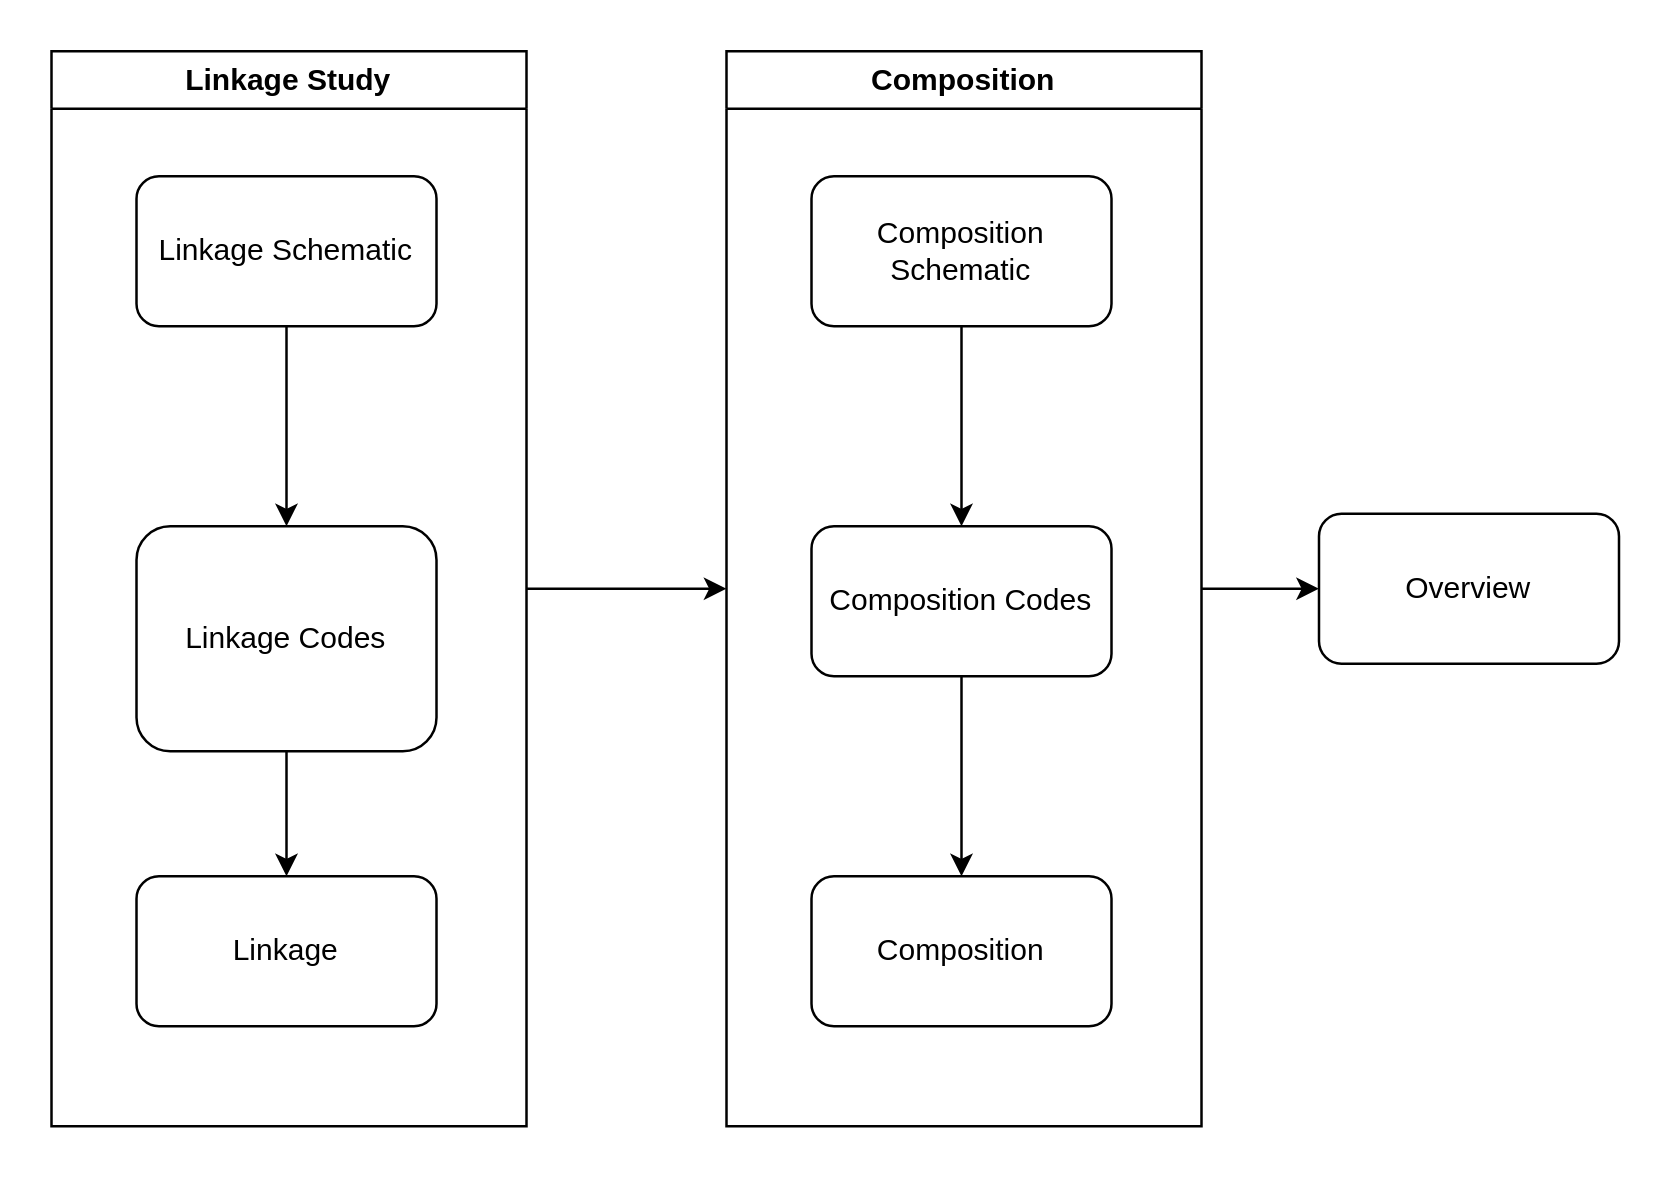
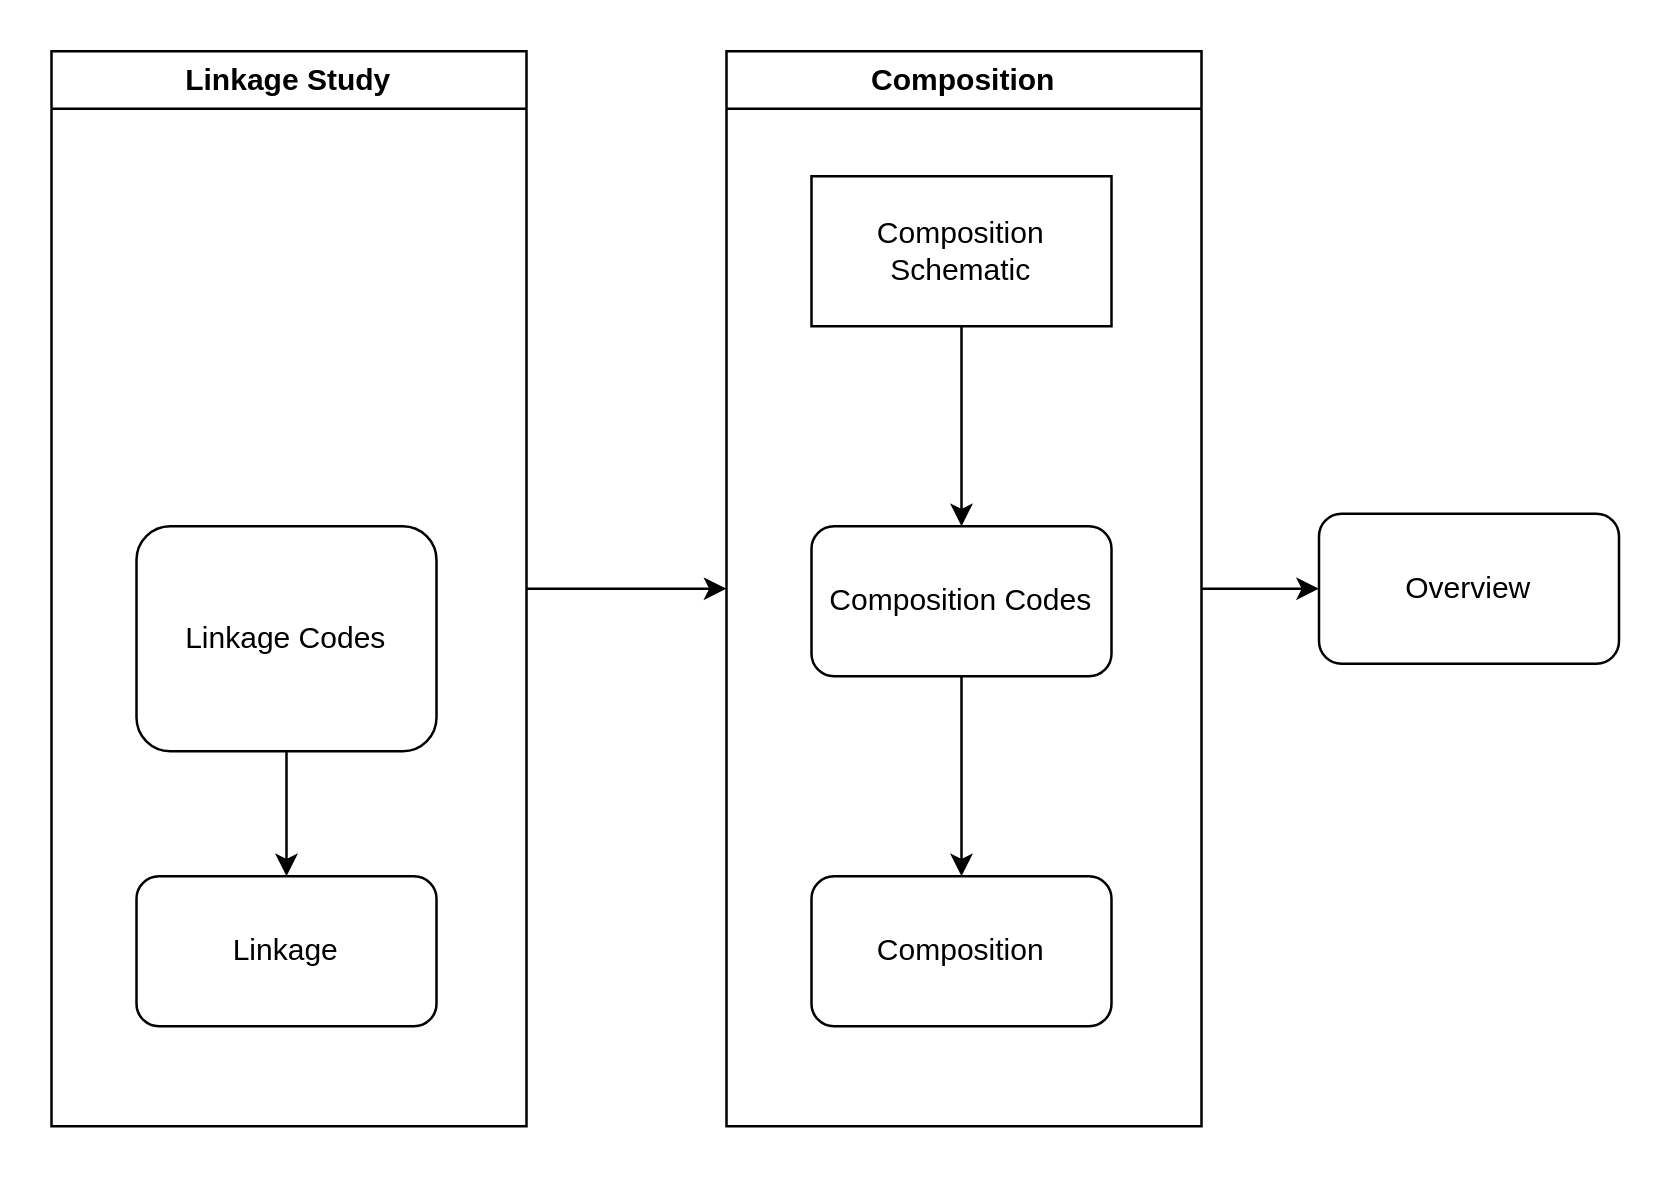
  <mxCell id="0" />
  <mxCell id="1" parent="0" />
  <mxCell id="2" value="" style="edgeStyle=orthogonalEdgeStyle;rounded=0;orthogonalLoop=1;jettySize=auto;html=1;" edge="1" parent="1" source="3" target="10"><mxGeometry relative="1" as="geometry" /></mxCell>
  <mxCell id="3" value="Linkage Study" style="swimlane;whiteSpace=wrap;html=1;" vertex="1" parent="1"><mxGeometry x="20" y="20" width="190" height="430" as="geometry" /></mxCell>
- <mxCell id="4" value="" style="edgeStyle=orthogonalEdgeStyle;rounded=0;orthogonalLoop=1;jettySize=auto;html=1;" edge="1" parent="3" source="5" target="7"><mxGeometry relative="1" as="geometry" /></mxCell>
- <mxCell id="5" value="Linkage Schematic" style="rounded=1;whiteSpace=wrap;html=1;" vertex="1" parent="3"><mxGeometry x="34" y="50" width="120" height="60" as="geometry" /></mxCell>
  <mxCell id="6" value="" style="edgeStyle=orthogonalEdgeStyle;rounded=0;orthogonalLoop=1;jettySize=auto;html=1;" edge="1" parent="3" source="7" target="8"><mxGeometry relative="1" as="geometry" /></mxCell>
  <mxCell id="7" value="Linkage Codes" style="whiteSpace=wrap;html=1;rounded=1;" vertex="1" parent="3"><mxGeometry x="34" y="190" width="120" height="90" as="geometry" /></mxCell>
  <mxCell id="8" value="Linkage" style="rounded=1;whiteSpace=wrap;html=1;" vertex="1" parent="3"><mxGeometry x="34" y="330" width="120" height="60" as="geometry" /></mxCell>
  <mxCell id="9" style="edgeStyle=orthogonalEdgeStyle;rounded=0;orthogonalLoop=1;jettySize=auto;html=1;exitX=1;exitY=0.5;exitDx=0;exitDy=0;entryX=0;entryY=0.5;entryDx=0;entryDy=0;" edge="1" parent="1" source="10" target="16"><mxGeometry relative="1" as="geometry" /></mxCell>
  <mxCell id="10" value="Composition" style="swimlane;whiteSpace=wrap;html=1;" vertex="1" parent="1"><mxGeometry x="290" y="20" width="190" height="430" as="geometry" /></mxCell>
  <mxCell id="11" value="" style="edgeStyle=orthogonalEdgeStyle;rounded=0;orthogonalLoop=1;jettySize=auto;html=1;" edge="1" parent="10" source="12" target="14"><mxGeometry relative="1" as="geometry" /></mxCell>
- <mxCell id="12" value="Composition Schematic" style="rounded=1;whiteSpace=wrap;html=1;" vertex="1" parent="10"><mxGeometry x="34" y="50" width="120" height="60" as="geometry" /></mxCell>
+ <mxCell id="12" value="Composition Schematic" style="whiteSpace=wrap;html=1;rounded=0;" vertex="1" parent="10"><mxGeometry x="34" y="50" width="120" height="60" as="geometry" /></mxCell>
  <mxCell id="13" value="" style="edgeStyle=orthogonalEdgeStyle;rounded=0;orthogonalLoop=1;jettySize=auto;html=1;" edge="1" parent="10" source="14" target="15"><mxGeometry relative="1" as="geometry" /></mxCell>
  <mxCell id="14" value="Composition Codes" style="whiteSpace=wrap;html=1;rounded=1;" vertex="1" parent="10"><mxGeometry x="34" y="190" width="120" height="60" as="geometry" /></mxCell>
  <mxCell id="15" value="Composition" style="rounded=1;whiteSpace=wrap;html=1;" vertex="1" parent="10"><mxGeometry x="34" y="330" width="120" height="60" as="geometry" /></mxCell>
  <mxCell id="16" value="Overview" style="rounded=1;whiteSpace=wrap;html=1;" vertex="1" parent="1"><mxGeometry x="527" y="205" width="120" height="60" as="geometry" /></mxCell>
